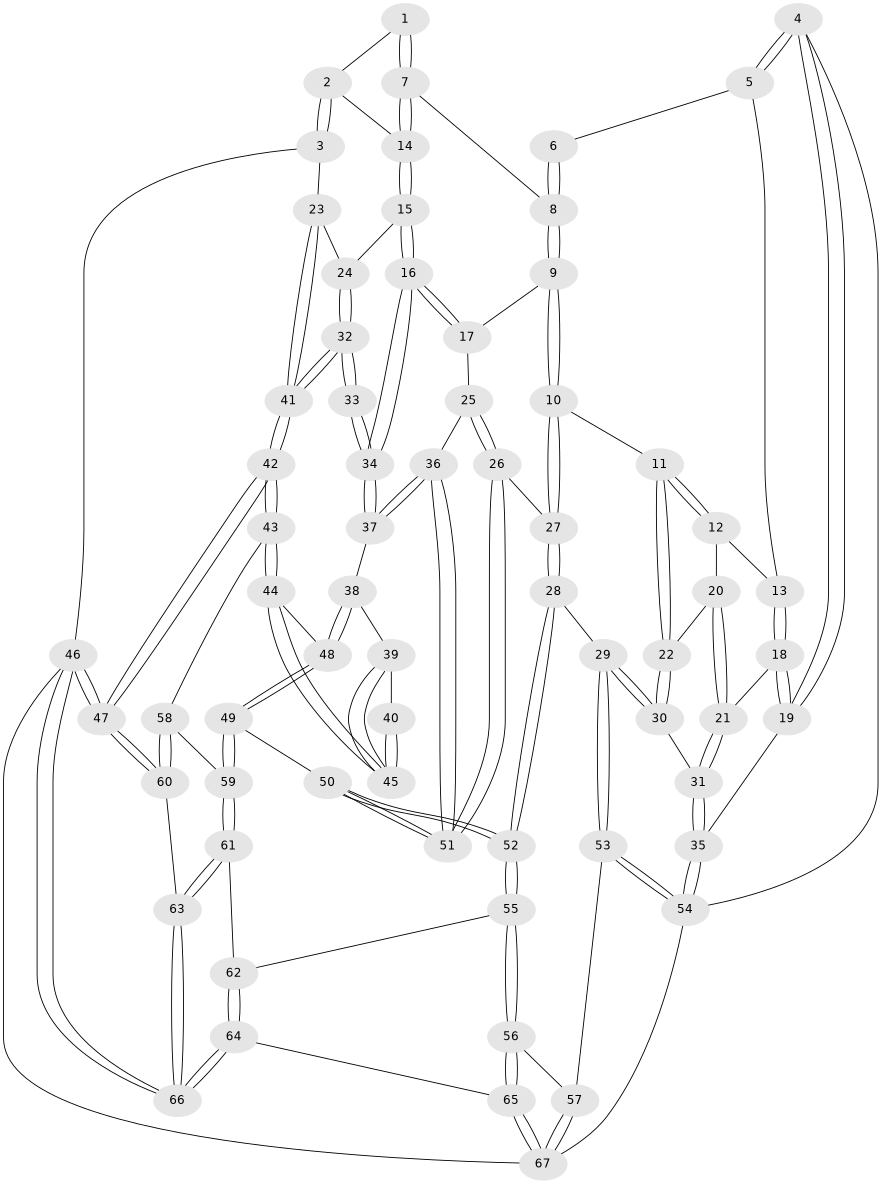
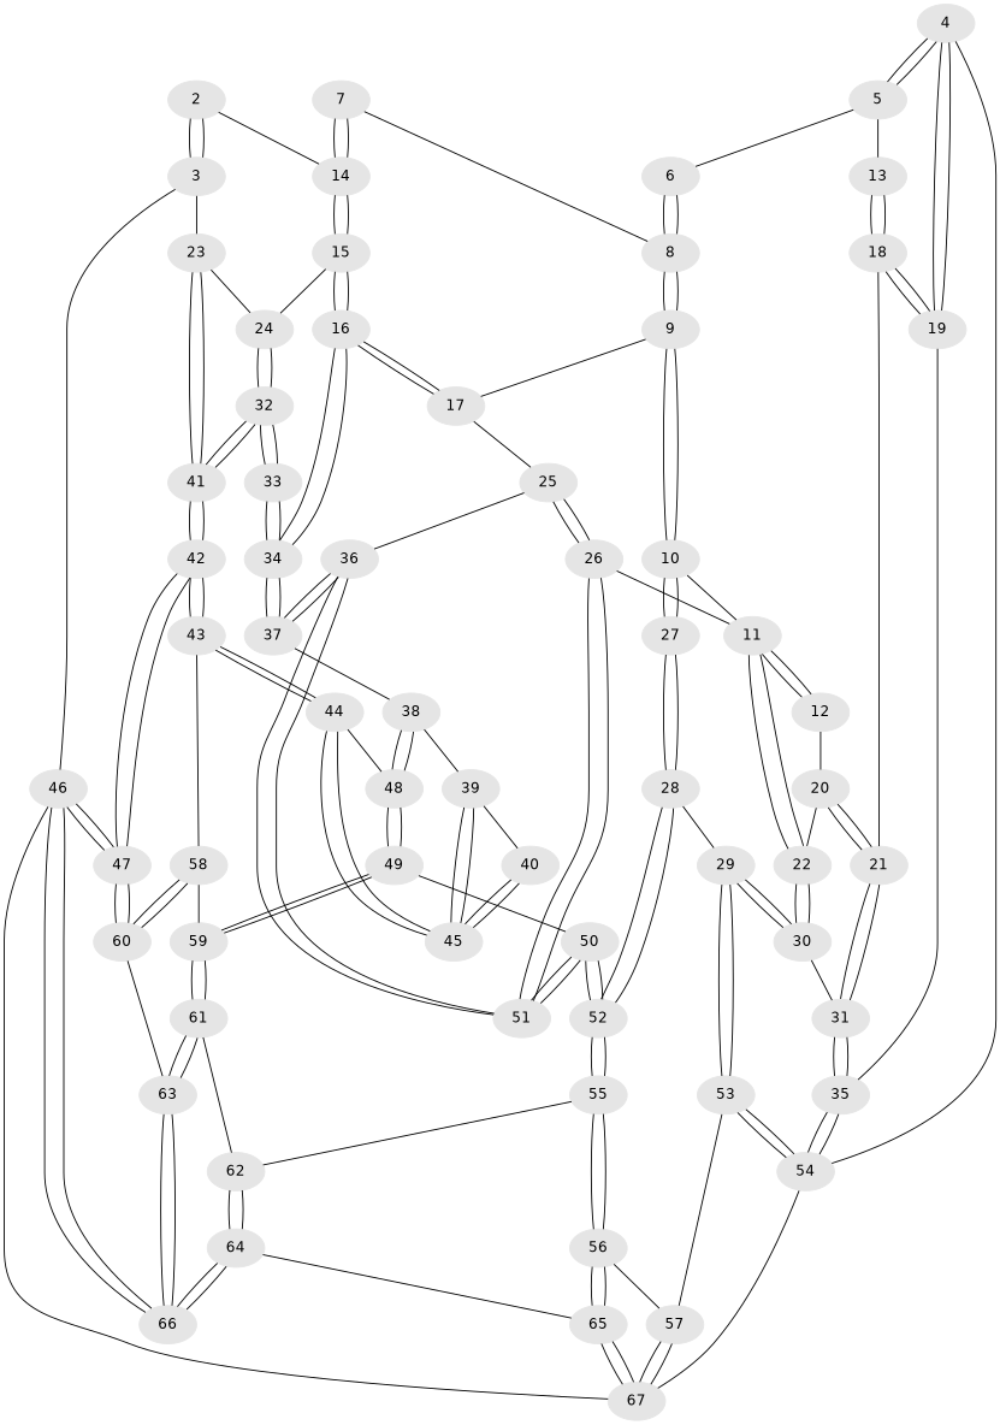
  graph {
    fontname="DejaVu Sans"
    node [color=gray90 fontname="DejaVu Sans" style=filled]
    edge [fontname="DejaVu Sans"]
-   1
    2
    7
    3
    14
    8
    23
    46
    15
    4
    5
    19
    54
    24
    41
    47
    66
    67
    6
    13
    35
    18
    9
    10
    17
    11
    27
    25
    12
    22
    28
    20
    30
    21
    16
    34
    32
    37
    26
    36
    31
    42
    33
    51
    29
    52
    53
    55
    57
    38
    39
    48
    40
    45
    49
    43
    44
    58
    60
    59
    63
    50
    61
    56
    62
    65
    64
-   1 -- 2
-   1 -- 7
-   1 -- 7
    2 -- 3
    2 -- 3
    2 -- 14
    7 -- 14
    7 -- 14
    7 -- 8
    3 -- 23
    3 -- 46
    14 -- 15
    14 -- 15
    8 -- 9
    8 -- 9
    23 -- 24
    23 -- 41
    23 -- 41
    46 -- 47
    46 -- 47
    46 -- 66
    46 -- 66
    46 -- 67
    15 -- 24
    15 -- 16
    15 -- 16
    4 -- 5
    4 -- 5
    4 -- 19
    4 -- 19
    4 -- 54
    5 -- 6
    5 -- 13
    19 -- 35
    54 -- 67
    24 -- 32
    24 -- 32
    41 -- 42
    41 -- 42
    47 -- 60
    47 -- 60
    6 -- 8
    6 -- 8
    13 -- 18
    13 -- 18
    35 -- 54
    35 -- 54
    18 -- 19
    18 -- 19
    18 -- 21
    9 -- 10
    9 -- 10
    9 -- 17
    10 -- 11
    10 -- 27
    10 -- 27
    17 -- 25
    11 -- 12
    11 -- 12
    11 -- 22
    11 -- 22
    27 -- 28
    27 -- 28
    25 -- 26
    25 -- 26
    25 -- 36
-   12 -- 13
    12 -- 20
    22 -- 30
    22 -- 30
    28 -- 29
    28 -- 52
    28 -- 52
    20 -- 22
    20 -- 21
    20 -- 21
    30 -- 31
    21 -- 31
    21 -- 31
    16 -- 17
    16 -- 17
    16 -- 34
    16 -- 34
    34 -- 37
    34 -- 37
    32 -- 41
    32 -- 41
    32 -- 33
    32 -- 33
    37 -- 38
-   26 -- 27
+   26 -- 11
    26 -- 51
    26 -- 51
    36 -- 37
    36 -- 37
    36 -- 51
    36 -- 51
    31 -- 35
    31 -- 35
    42 -- 47
    42 -- 47
    42 -- 43
    42 -- 43
    33 -- 34
    33 -- 34
    29 -- 30
    29 -- 30
    29 -- 53
    29 -- 53
    52 -- 55
    52 -- 55
    53 -- 54
    53 -- 54
    53 -- 57
    55 -- 56
    55 -- 56
    55 -- 62
    57 -- 67
    57 -- 67
    38 -- 39
    38 -- 48
    38 -- 48
    39 -- 40
    39 -- 45
    39 -- 45
    48 -- 49
    48 -- 49
    40 -- 45
    40 -- 45
    49 -- 59
    49 -- 59
    49 -- 50
    43 -- 44
    43 -- 44
    43 -- 58
    44 -- 48
    44 -- 45
    44 -- 45
    58 -- 60
    58 -- 60
    58 -- 59
    60 -- 63
    59 -- 61
    59 -- 61
    63 -- 66
    63 -- 66
    50 -- 51
    50 -- 51
    50 -- 52
    50 -- 52
    61 -- 63
    61 -- 63
    61 -- 62
    56 -- 57
    56 -- 65
    56 -- 65
    62 -- 64
    62 -- 64
    65 -- 67
    65 -- 67
    64 -- 66
    64 -- 66
    64 -- 65
  }
